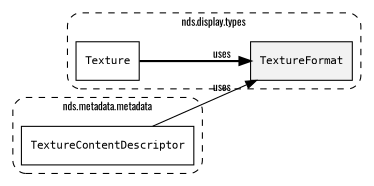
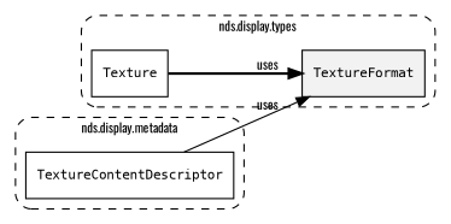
  digraph {
    fontname=Oswald
    fontsize=10
    rankdir=LR
    node [fontname=Oswald fontsize=10 shape=box]
    edge [fontname=Oswald fontsize=10]
    n1 [fillcolor="#0000000D" label=<<font face="monospace"><table align="center" border="0" cellspacing="0" cellpadding="0"><tr><td href="../../../content/packages/nds.display.types.html#Enum-TextureFormat" title="Enum defined in nds.display.types">TextureFormat</td></tr></table></font>> style=filled]
    n2 [label=<<font face="monospace"><table align="center" border="0" cellspacing="0" cellpadding="0"><tr><td href="../../../content/packages/nds.display.types.html#Structure-Texture" title="Structure defined in nds.display.types">Texture</td></tr></table></font>>]
    n3 [label=<<font face="monospace"><table align="center" border="0" cellspacing="0" cellpadding="0"><tr><td href="../../../content/packages/nds.display.metadata.html#Structure-TextureContentDescriptor" title="Structure defined in nds.display.metadata">TextureContentDescriptor</td></tr></table></font>>]
    subgraph cluster_1 {
      label="nds.display.types"
      style="dashed, rounded"
      n1
      n2
    }
    subgraph cluster_2 {
-     label="nds.metadata.metadata"
+     label="nds.display.metadata"
      style="dashed, rounded"
      n3
    }
    n2 -> n1 [label=uses style=bold]
    n3 -> n1 [label=uses style=solid]
  }
